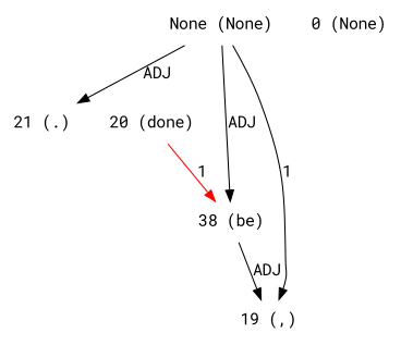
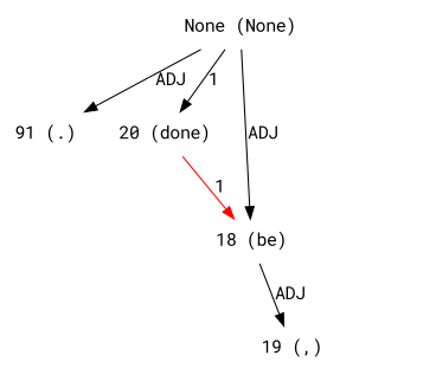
  digraph {
    fontname="Roboto Mono"
    node [fontname="Roboto Mono" shape=plaintext]
    edge [dir=forward fontname="Roboto Mono"]
    n1 [label="None (None)"]
-   n2 [label="21 (.)"]
+   n2 [label="91 (.)"]
    n3 [label="20 (done)"]
-   n4 [label="38 (be)"]
+   n4 [label="18 (be)"]
    n5 [label="19 (,)"]
-   n6 [label="0 (None)"]
    n1 -> n2 [label=ADJ]
-   n1 -> n5 [label=1]
+   n1 -> n3 [label=1]
    n1 -> n4 [label=ADJ]
    n3 -> n4 [color=red label=1]
    n4 -> n5 [label=ADJ]
  }
